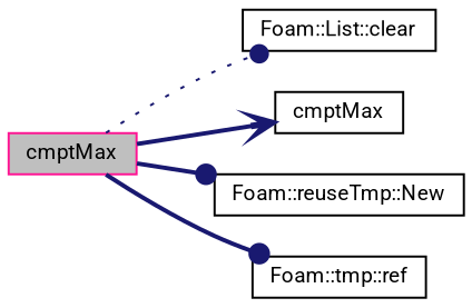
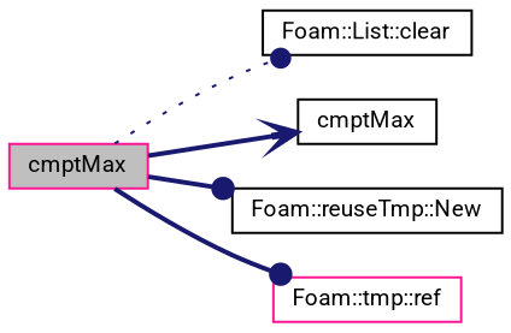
  digraph {
    rankdir=LR
    fontname=Roboto
    node [color=black fontname=Roboto fontsize=10 shape=record]
    edge [color=midnightblue fontname=Roboto fontsize=10 labelfontname=Helvetica labelfontsize=10 style=bold arrowhead=dot]
    n1 [color=deeppink fillcolor=grey75 fontcolor=black height=0.2 label=cmptMax style=filled width=0.4]
    n2 [height=0.2 label="Foam::List::clear" width=0.4]
    n3 [height=0.2 label=cmptMax width=0.4]
    n4 [height=0.2 label="Foam::reuseTmp::New" width=0.4]
-   n5 [height=0.2 label="Foam::tmp::ref" width=0.4]
+   n5 [color=deeppink height=0.2 label="Foam::tmp::ref" width=0.4]
    n1 -> n2 [style=dotted]
    n1 -> n3 [arrowhead=vee]
    n1 -> n4
    n1 -> n5
  }
